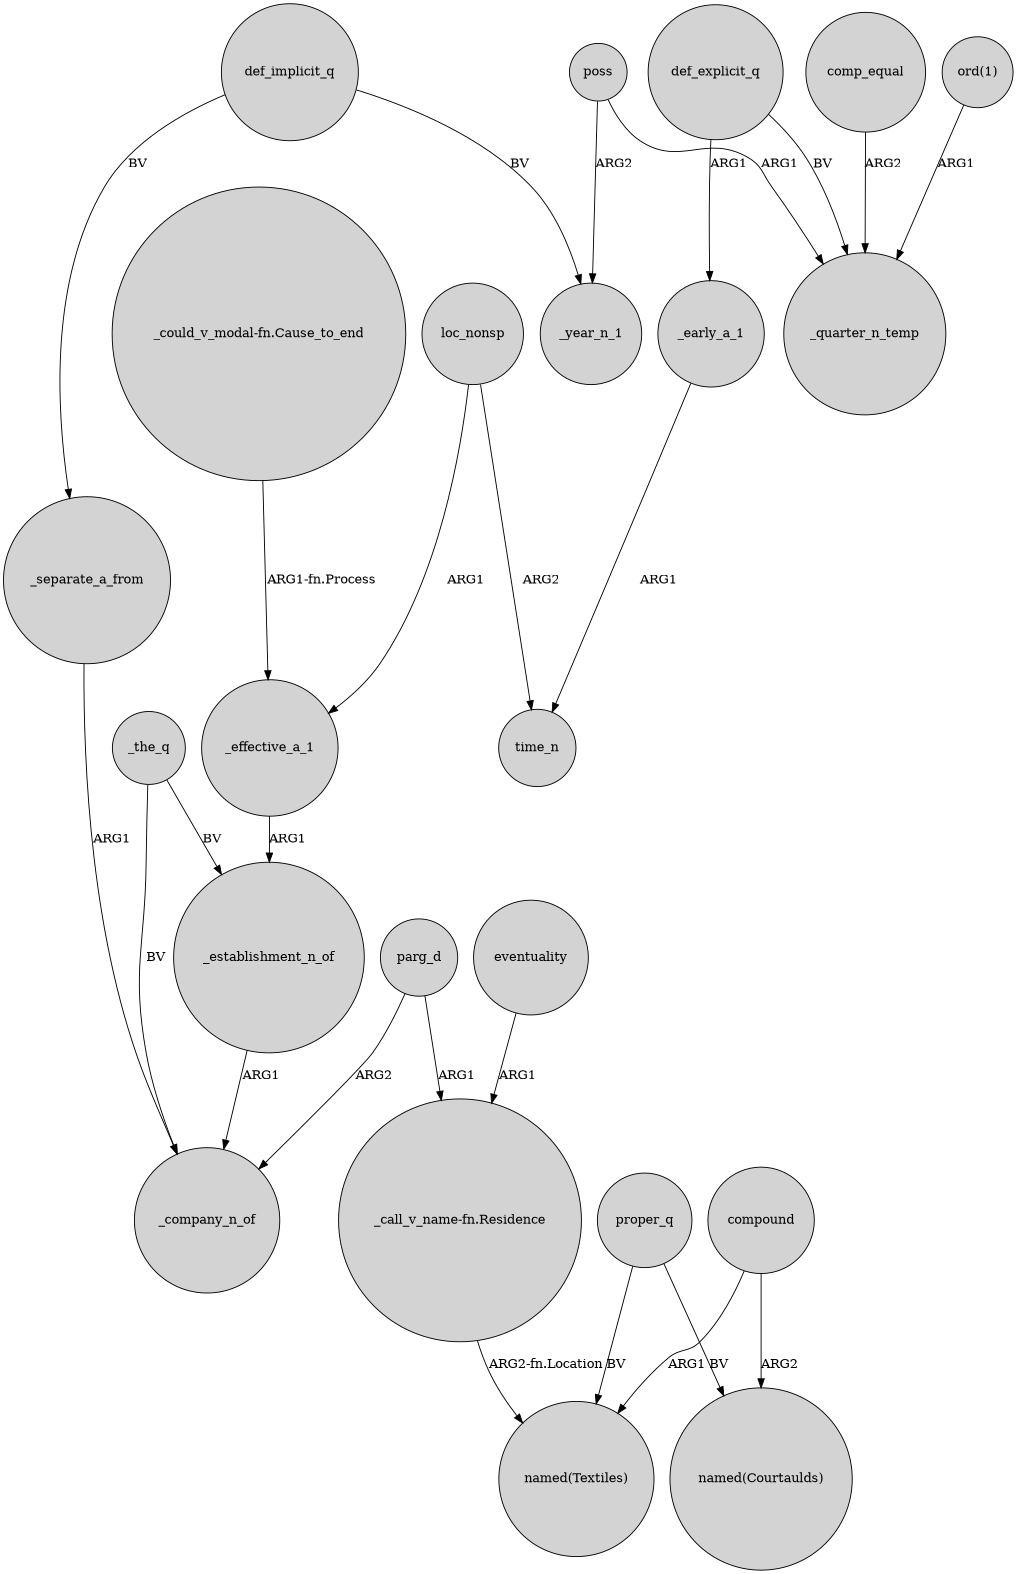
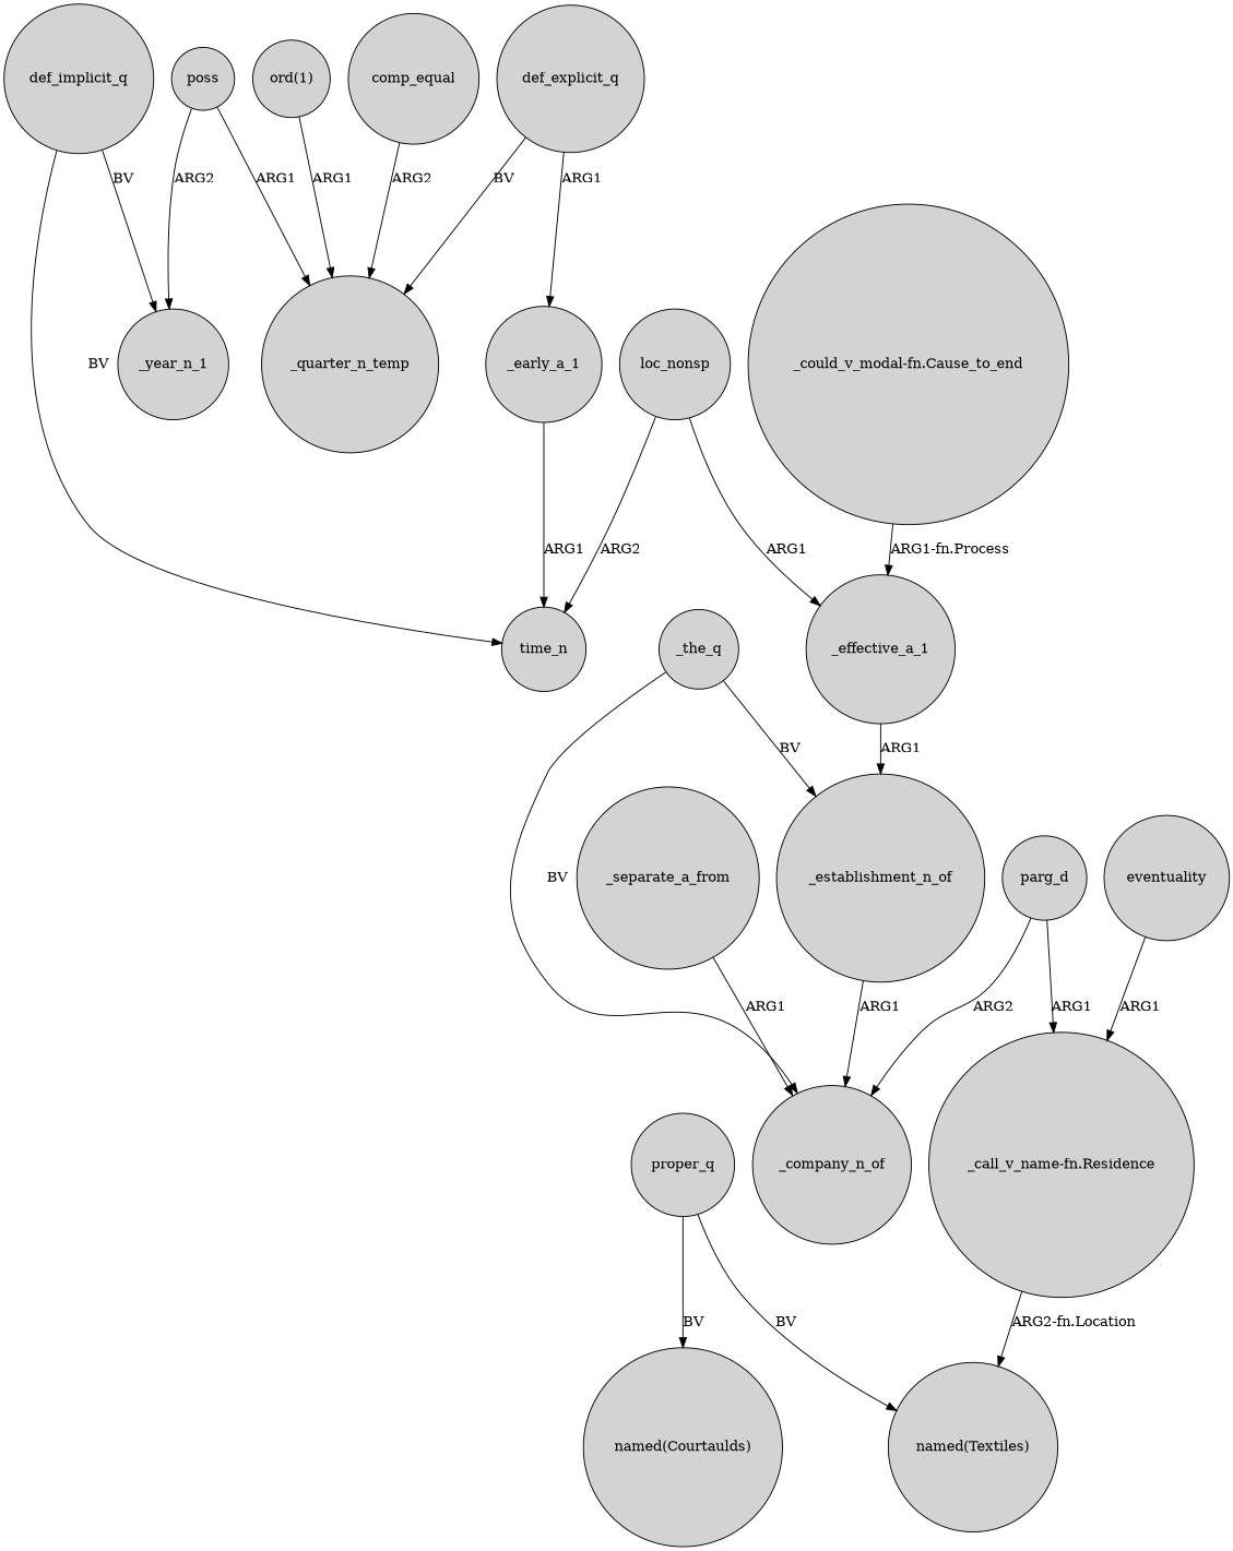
  digraph {
    node [shape=circle style=filled]
    _early_a_1
    time_n
    "_call_v_name-fn.Residence"
    "named(Textiles)"
    proper_q
    "named(Courtaulds)"
    _effective_a_1
    _establishment_n_of
    _company_n_of
    def_implicit_q
    _year_n_1
    poss
    _quarter_n_temp
    parg_d
    _separate_a_from
-   compound
    def_explicit_q
    comp_equal
    "ord(1)"
    eventuality
    _the_q
    loc_nonsp
    "_could_v_modal-fn.Cause_to_end"
    _early_a_1 -> time_n [label=ARG1]
    "_call_v_name-fn.Residence" -> "named(Textiles)" [label="ARG2-fn.Location"]
    proper_q -> "named(Textiles)" [label=BV]
    proper_q -> "named(Courtaulds)" [label=BV]
    _effective_a_1 -> _establishment_n_of [label=ARG1]
    _establishment_n_of -> _company_n_of [label=ARG1]
-   def_implicit_q -> _separate_a_from [label=BV]
+   def_implicit_q -> time_n [label=BV]
    def_implicit_q -> _year_n_1 [label=BV]
    poss -> _year_n_1 [label=ARG2]
    poss -> _quarter_n_temp [label=ARG1]
    parg_d -> "_call_v_name-fn.Residence" [label=ARG1]
    parg_d -> _company_n_of [label=ARG2]
    _separate_a_from -> _company_n_of [label=ARG1]
-   compound -> "named(Textiles)" [label=ARG1]
-   compound -> "named(Courtaulds)" [label=ARG2]
    def_explicit_q -> _early_a_1 [label=ARG1]
    def_explicit_q -> _quarter_n_temp [label=BV]
    comp_equal -> _quarter_n_temp [label=ARG2]
    "ord(1)" -> _quarter_n_temp [label=ARG1]
    eventuality -> "_call_v_name-fn.Residence" [label=ARG1]
    _the_q -> _establishment_n_of [label=BV]
    _the_q -> _company_n_of [label=BV]
    loc_nonsp -> time_n [label=ARG2]
    loc_nonsp -> _effective_a_1 [label=ARG1]
    "_could_v_modal-fn.Cause_to_end" -> _effective_a_1 [label="ARG1-fn.Process"]
  }
